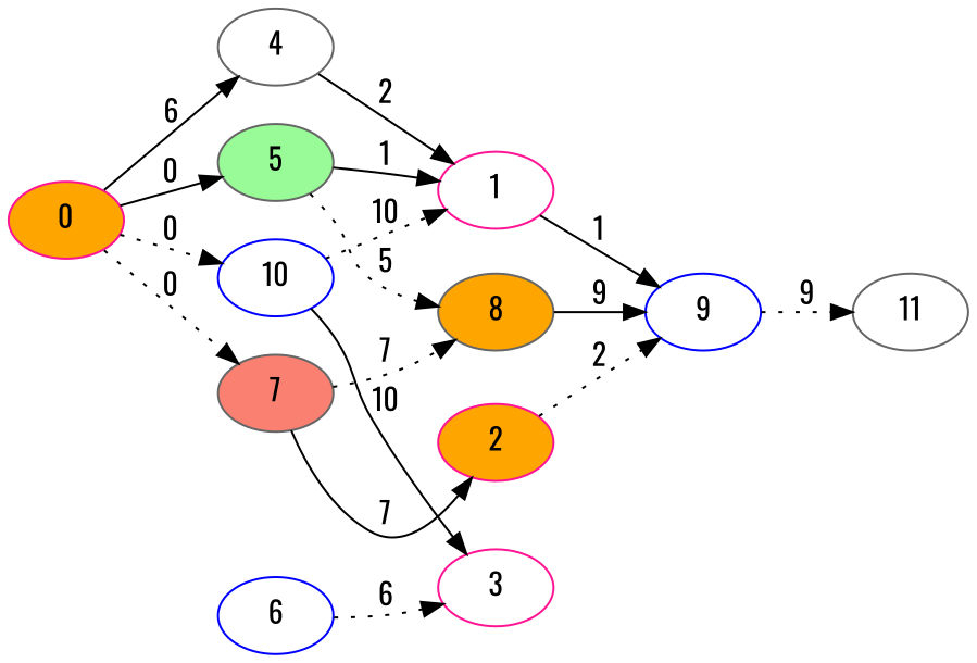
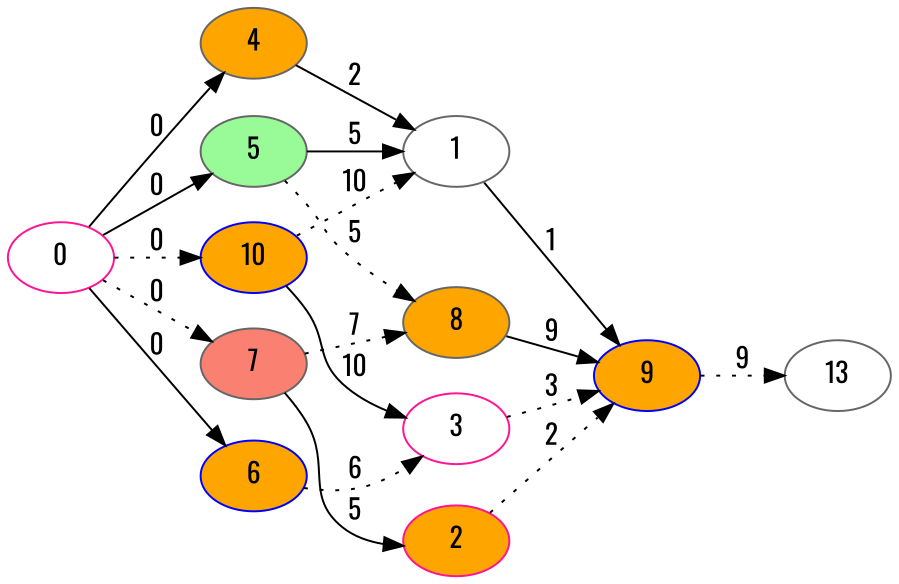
  digraph {
    fontname=Oswald
    rankdir=LR
    node [color=gray40 fillcolor=orange fontname=Oswald style=filled]
    edge [fontname=Oswald style=solid]
-   1 [color=deeppink fillcolor=white]
-   9 [color=blue fillcolor=white]
-   11 [fillcolor=white]
+   1 [fillcolor=white]
+   9 [color=blue]
+   11 [fillcolor=white label=13]
    2 [color=deeppink]
    3 [color=deeppink fillcolor=white]
-   4 [fillcolor=white]
+   4
    5 [fillcolor=palegreen]
    8
-   6 [color=blue fillcolor=white]
+   6 [color=blue]
    7 [fillcolor=salmon]
-   10 [color=blue fillcolor=white]
-   0 [color=deeppink]
+   10 [color=blue]
+   0 [color=deeppink fillcolor=white]
    1 -> 9 [label=1]
    9 -> 11 [label=9 style=dotted]
    2 -> 9 [label=2 style=dotted]
+   3 -> 9 [label=3 style=dotted]
    4 -> 1 [label=2]
-   5 -> 1 [label=1]
+   5 -> 1 [label=5]
    5 -> 8 [label=5 style=dotted]
    8 -> 9 [label=9]
    6 -> 3 [label=6 style=dotted]
-   7 -> 2 [label=7]
+   7 -> 2 [label=5]
    7 -> 8 [label=7 style=dotted]
    10 -> 1 [label=10 style=dotted]
    10 -> 3 [label=10]
-   0 -> 4 [label=6]
+   0 -> 4 [label=0]
    0 -> 5 [label=0]
+   0 -> 6 [label=0]
    0 -> 7 [label=0 style=dotted]
    0 -> 10 [label=0 style=dotted]
  }
